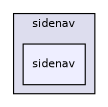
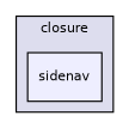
  digraph {
    compound=true
    n1 [fillcolor="#eeeeff" fontname=Helvetica fontsize=10 label=sidenav pencolor=black shape=box style=filled]
    subgraph cluster_1 {
      bgcolor="#ddddee"
      fontname=Helvetica
      fontsize=10
-     label=sidenav
+     label=closure
      pencolor=black
      n1
    }
  }
